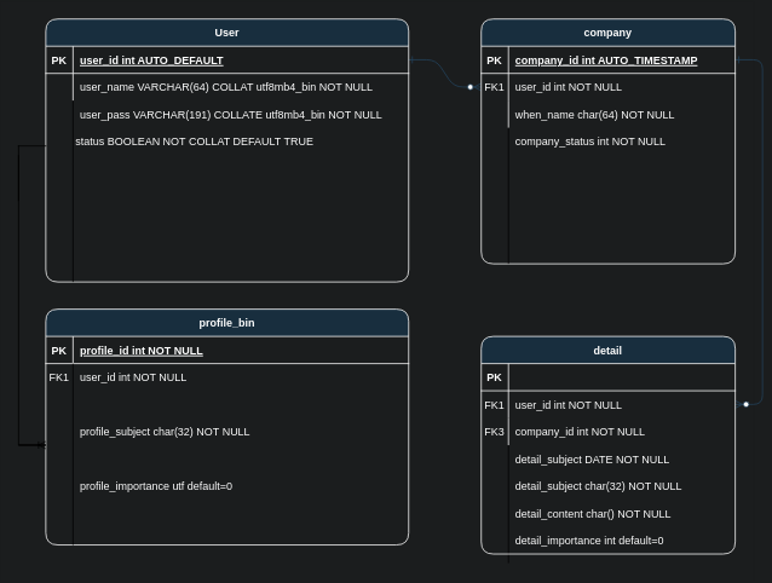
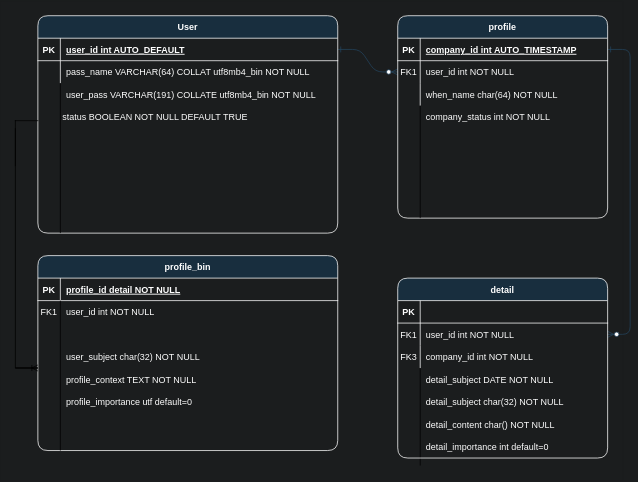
  <mxCell id="0" />
  <mxCell id="1" parent="0" />
  <mxCell id="2" value="" style="edgeStyle=entityRelationEdgeStyle;endArrow=ERzeroToMany;startArrow=ERone;endFill=1;startFill=0;labelBackgroundColor=none;strokeColor=#23445D;fontColor=default;" parent="1" source="15" target="8" edge="1"><mxGeometry width="100" height="100" relative="1" as="geometry"><mxPoint x="350" y="620" as="sourcePoint" /><mxPoint x="450" y="520" as="targetPoint" /></mxGeometry></mxCell>
  <mxCell id="3" value="" style="edgeStyle=entityRelationEdgeStyle;endArrow=ERzeroToMany;startArrow=ERone;endFill=1;startFill=0;labelBackgroundColor=none;strokeColor=#23445D;fontColor=default;" parent="1" source="5" target="49" edge="1"><mxGeometry width="100" height="100" relative="1" as="geometry"><mxPoint x="410" y="80" as="sourcePoint" /><mxPoint x="470" y="105" as="targetPoint" /></mxGeometry></mxCell>
- <mxCell id="4" value="company" style="shape=table;startSize=30;container=1;collapsible=1;childLayout=tableLayout;fixedRows=1;rowLines=0;fontStyle=1;align=center;resizeLast=1;rounded=1;labelBackgroundColor=none;fillColor=#182E3E;strokeColor=#FFFFFF;fontColor=#FFFFFF;" parent="1" vertex="1"><mxGeometry x="530" y="20" width="280" height="270" as="geometry" /></mxCell>
+ <mxCell id="4" value="profile" style="shape=table;startSize=30;container=1;collapsible=1;childLayout=tableLayout;fixedRows=1;rowLines=0;fontStyle=1;align=center;resizeLast=1;rounded=1;labelBackgroundColor=none;fillColor=#182E3E;strokeColor=#FFFFFF;fontColor=#FFFFFF;" parent="1" vertex="1"><mxGeometry x="530" y="20" width="280" height="270" as="geometry" /></mxCell>
  <mxCell id="5" value="" style="shape=partialRectangle;collapsible=0;dropTarget=0;pointerEvents=0;fillColor=none;points=[[0,0.5],[1,0.5]];portConstraint=eastwest;top=0;left=0;right=0;bottom=1;rounded=1;labelBackgroundColor=none;strokeColor=#FFFFFF;fontColor=#FFFFFF;" parent="4" vertex="1"><mxGeometry y="30" width="280" height="30" as="geometry" /></mxCell>
  <mxCell id="6" value="PK" style="shape=partialRectangle;overflow=hidden;connectable=0;fillColor=none;top=0;left=0;bottom=0;right=0;fontStyle=1;rounded=1;labelBackgroundColor=none;strokeColor=#FFFFFF;fontColor=#FFFFFF;" parent="5" vertex="1"><mxGeometry width="30" height="30" as="geometry"><mxRectangle width="30" height="30" as="alternateBounds" /></mxGeometry></mxCell>
  <mxCell id="7" value="company_id int AUTO_TIMESTAMP" style="shape=partialRectangle;overflow=hidden;connectable=0;fillColor=none;top=0;left=0;bottom=0;right=0;align=left;spacingLeft=6;fontStyle=5;rounded=1;labelBackgroundColor=none;strokeColor=#FFFFFF;fontColor=#FFFFFF;" parent="5" vertex="1"><mxGeometry x="30" width="250" height="30" as="geometry"><mxRectangle width="250" height="30" as="alternateBounds" /></mxGeometry></mxCell>
  <mxCell id="8" value="" style="shape=partialRectangle;collapsible=0;dropTarget=0;pointerEvents=0;fillColor=none;points=[[0,0.5],[1,0.5]];portConstraint=eastwest;top=0;left=0;right=0;bottom=0;rounded=1;labelBackgroundColor=none;strokeColor=#FFFFFF;fontColor=#FFFFFF;" parent="4" vertex="1"><mxGeometry y="60" width="280" height="30" as="geometry" /></mxCell>
  <mxCell id="9" value="FK1" style="shape=partialRectangle;overflow=hidden;connectable=0;fillColor=none;top=0;left=0;bottom=0;right=0;rounded=1;labelBackgroundColor=none;strokeColor=#FFFFFF;fontColor=#FFFFFF;" parent="8" vertex="1"><mxGeometry width="30" height="30" as="geometry"><mxRectangle width="30" height="30" as="alternateBounds" /></mxGeometry></mxCell>
  <mxCell id="10" value="user_id int NOT NULL" style="shape=partialRectangle;overflow=hidden;connectable=0;fillColor=none;top=0;left=0;bottom=0;right=0;align=left;spacingLeft=6;rounded=1;labelBackgroundColor=none;strokeColor=#FFFFFF;fontColor=#FFFFFF;" parent="8" vertex="1"><mxGeometry x="30" width="250" height="30" as="geometry"><mxRectangle width="250" height="30" as="alternateBounds" /></mxGeometry></mxCell>
  <mxCell id="11" value="" style="shape=partialRectangle;collapsible=0;dropTarget=0;pointerEvents=0;fillColor=none;points=[[0,0.5],[1,0.5]];portConstraint=eastwest;top=0;left=0;right=0;bottom=0;rounded=1;labelBackgroundColor=none;strokeColor=#FFFFFF;fontColor=#FFFFFF;" parent="4" vertex="1"><mxGeometry y="90" width="280" height="30" as="geometry" /></mxCell>
  <mxCell id="12" value="" style="shape=partialRectangle;overflow=hidden;connectable=0;fillColor=none;top=0;left=0;bottom=0;right=0;rounded=1;labelBackgroundColor=none;strokeColor=#FFFFFF;fontColor=#FFFFFF;" parent="11" vertex="1"><mxGeometry width="30" height="30" as="geometry"><mxRectangle width="30" height="30" as="alternateBounds" /></mxGeometry></mxCell>
  <mxCell id="13" value="when_name char(64) NOT NULL" style="shape=partialRectangle;overflow=hidden;connectable=0;fillColor=none;top=0;left=0;bottom=0;right=0;align=left;spacingLeft=6;rounded=1;labelBackgroundColor=none;strokeColor=#FFFFFF;fontColor=#FFFFFF;" parent="11" vertex="1"><mxGeometry x="30" width="250" height="30" as="geometry"><mxRectangle width="250" height="30" as="alternateBounds" /></mxGeometry></mxCell>
  <mxCell id="14" value="User" style="shape=table;startSize=30;container=1;collapsible=1;childLayout=tableLayout;fixedRows=1;rowLines=0;fontStyle=1;align=center;resizeLast=1;rounded=1;labelBackgroundColor=none;fillColor=#182E3E;strokeColor=#FFFFFF;fontColor=#FFFFFF;" parent="1" vertex="1"><mxGeometry x="50" y="20" width="400" height="290" as="geometry" /></mxCell>
  <mxCell id="15" value="" style="shape=partialRectangle;collapsible=0;dropTarget=0;pointerEvents=0;fillColor=none;points=[[0,0.5],[1,0.5]];portConstraint=eastwest;top=0;left=0;right=0;bottom=1;rounded=1;labelBackgroundColor=none;strokeColor=#FFFFFF;fontColor=#FFFFFF;" parent="14" vertex="1"><mxGeometry y="30" width="400" height="30" as="geometry" /></mxCell>
  <mxCell id="16" value="PK" style="shape=partialRectangle;overflow=hidden;connectable=0;fillColor=none;top=0;left=0;bottom=0;right=0;fontStyle=1;rounded=1;labelBackgroundColor=none;strokeColor=#FFFFFF;fontColor=#FFFFFF;" parent="15" vertex="1"><mxGeometry width="30.0" height="30" as="geometry"><mxRectangle width="30.0" height="30" as="alternateBounds" /></mxGeometry></mxCell>
  <mxCell id="17" value="user_id int AUTO_DEFAULT" style="shape=partialRectangle;overflow=hidden;connectable=0;fillColor=none;top=0;left=0;bottom=0;right=0;align=left;spacingLeft=6;fontStyle=5;rounded=1;labelBackgroundColor=none;strokeColor=#FFFFFF;fontColor=#FFFFFF;" parent="15" vertex="1"><mxGeometry x="30.0" width="370.0" height="30" as="geometry"><mxRectangle width="370.0" height="30" as="alternateBounds" /></mxGeometry></mxCell>
  <mxCell id="18" value="" style="shape=partialRectangle;collapsible=0;dropTarget=0;pointerEvents=0;fillColor=none;points=[[0,0.5],[1,0.5]];portConstraint=eastwest;top=0;left=0;right=0;bottom=0;rounded=1;labelBackgroundColor=none;strokeColor=#FFFFFF;fontColor=#FFFFFF;" parent="14" vertex="1"><mxGeometry y="60" width="400" height="30" as="geometry" /></mxCell>
  <mxCell id="19" value="" style="shape=partialRectangle;overflow=hidden;connectable=0;fillColor=none;top=0;left=0;bottom=0;right=0;rounded=1;labelBackgroundColor=none;strokeColor=#FFFFFF;fontColor=#FFFFFF;" parent="18" vertex="1"><mxGeometry width="30.0" height="30" as="geometry"><mxRectangle width="30.0" height="30" as="alternateBounds" /></mxGeometry></mxCell>
- <mxCell id="20" value="user_name VARCHAR(64) COLLAT utf8mb4_bin NOT NULL" style="shape=partialRectangle;overflow=hidden;connectable=0;fillColor=none;top=0;left=0;bottom=0;right=0;align=left;spacingLeft=6;rounded=1;labelBackgroundColor=none;strokeColor=#FFFFFF;fontColor=#FFFFFF;" parent="18" vertex="1"><mxGeometry x="30.0" width="370.0" height="30" as="geometry"><mxRectangle width="370.0" height="30" as="alternateBounds" /></mxGeometry></mxCell>
+ <mxCell id="20" value="pass_name VARCHAR(64) COLLAT utf8mb4_bin NOT NULL" style="shape=partialRectangle;overflow=hidden;connectable=0;fillColor=none;top=0;left=0;bottom=0;right=0;align=left;spacingLeft=6;rounded=1;labelBackgroundColor=none;strokeColor=#FFFFFF;fontColor=#FFFFFF;" parent="18" vertex="1"><mxGeometry x="30.0" width="370.0" height="30" as="geometry"><mxRectangle width="370.0" height="30" as="alternateBounds" /></mxGeometry></mxCell>
  <mxCell id="21" value="user_pass VARCHAR(191) COLLATE utf8mb4_bin NOT NULL" style="shape=partialRectangle;overflow=hidden;connectable=0;fillColor=none;top=0;left=0;bottom=0;right=0;align=left;spacingLeft=6;labelBackgroundColor=none;rounded=1;strokeColor=#FFFFFF;fontColor=#FFFFFF;" parent="1" vertex="1"><mxGeometry x="80" y="110" width="370" height="30" as="geometry"><mxRectangle width="220.0" height="30" as="alternateBounds" /></mxGeometry></mxCell>
  <mxCell id="22" value="" style="endArrow=none;html=1;rounded=0;" parent="1" edge="1"><mxGeometry width="50" height="50" relative="1" as="geometry"><mxPoint x="80" y="180" as="sourcePoint" /><mxPoint x="80" y="110" as="targetPoint" /><Array as="points" /></mxGeometry></mxCell>
  <mxCell id="23" value="" style="endArrow=none;html=1;rounded=0;" parent="1" edge="1"><mxGeometry width="50" height="50" relative="1" as="geometry"><mxPoint x="560" y="620" as="sourcePoint" /><mxPoint x="560" y="490" as="targetPoint" /></mxGeometry></mxCell>
  <mxCell id="24" value="profile_bin" style="shape=table;startSize=30;container=1;collapsible=1;childLayout=tableLayout;fixedRows=1;rowLines=0;fontStyle=1;align=center;resizeLast=1;rounded=1;labelBackgroundColor=none;fillColor=#182E3E;strokeColor=#FFFFFF;fontColor=#FFFFFF;" parent="1" vertex="1"><mxGeometry x="50" y="340" width="400" height="260" as="geometry" /></mxCell>
  <mxCell id="25" value="" style="shape=partialRectangle;collapsible=0;dropTarget=0;pointerEvents=0;fillColor=none;points=[[0,0.5],[1,0.5]];portConstraint=eastwest;top=0;left=0;right=0;bottom=1;rounded=1;labelBackgroundColor=none;strokeColor=#FFFFFF;fontColor=#FFFFFF;" parent="24" vertex="1"><mxGeometry y="30" width="400" height="30" as="geometry" /></mxCell>
  <mxCell id="26" value="PK" style="shape=partialRectangle;overflow=hidden;connectable=0;fillColor=none;top=0;left=0;bottom=0;right=0;fontStyle=1;rounded=1;labelBackgroundColor=none;strokeColor=#FFFFFF;fontColor=#FFFFFF;" parent="25" vertex="1"><mxGeometry width="30.0" height="30" as="geometry"><mxRectangle width="30.0" height="30" as="alternateBounds" /></mxGeometry></mxCell>
- <mxCell id="27" value="profile_id int NOT NULL " style="shape=partialRectangle;overflow=hidden;connectable=0;fillColor=none;top=0;left=0;bottom=0;right=0;align=left;spacingLeft=6;fontStyle=5;rounded=1;labelBackgroundColor=none;strokeColor=#FFFFFF;fontColor=#FFFFFF;" parent="25" vertex="1"><mxGeometry x="30.0" width="370.0" height="30" as="geometry"><mxRectangle width="370.0" height="30" as="alternateBounds" /></mxGeometry></mxCell>
- <mxCell id="28" value="status BOOLEAN NOT COLLAT DEFAULT TRUE" style="shape=partialRectangle;overflow=hidden;connectable=0;fillColor=none;top=0;left=0;bottom=0;right=0;align=left;spacingLeft=6;labelBackgroundColor=none;rounded=1;strokeColor=#FFFFFF;fontColor=#FFFFFF;" parent="1" vertex="1"><mxGeometry x="75" y="140" width="370" height="30" as="geometry"><mxRectangle width="220.0" height="30" as="alternateBounds" /></mxGeometry></mxCell>
+ <mxCell id="27" value="profile_id detail NOT NULL " style="shape=partialRectangle;overflow=hidden;connectable=0;fillColor=none;top=0;left=0;bottom=0;right=0;align=left;spacingLeft=6;fontStyle=5;rounded=1;labelBackgroundColor=none;strokeColor=#FFFFFF;fontColor=#FFFFFF;" parent="25" vertex="1"><mxGeometry x="30.0" width="370.0" height="30" as="geometry"><mxRectangle width="370.0" height="30" as="alternateBounds" /></mxGeometry></mxCell>
+ <mxCell id="28" value="status BOOLEAN NOT NULL DEFAULT TRUE" style="shape=partialRectangle;overflow=hidden;connectable=0;fillColor=none;top=0;left=0;bottom=0;right=0;align=left;spacingLeft=6;labelBackgroundColor=none;rounded=1;strokeColor=#FFFFFF;fontColor=#FFFFFF;" parent="1" vertex="1"><mxGeometry x="75" y="140" width="370" height="30" as="geometry"><mxRectangle width="220.0" height="30" as="alternateBounds" /></mxGeometry></mxCell>
  <mxCell id="29" value="" style="endArrow=none;html=1;rounded=0;" parent="1" edge="1"><mxGeometry width="50" height="50" relative="1" as="geometry"><mxPoint x="560" y="290" as="sourcePoint" /><mxPoint x="560" y="140" as="targetPoint" /><Array as="points" /></mxGeometry></mxCell>
  <mxCell id="30" value="user_id int NOT NULL" style="shape=partialRectangle;overflow=hidden;connectable=0;fillColor=none;top=0;left=0;bottom=0;right=0;align=left;spacingLeft=6;rounded=1;labelBackgroundColor=none;strokeColor=#FFFFFF;fontColor=#FFFFFF;" parent="1" vertex="1"><mxGeometry x="80" y="400" width="370" height="30" as="geometry"><mxRectangle width="250" height="30" as="alternateBounds" /></mxGeometry></mxCell>
  <mxCell id="31" value="" style="shape=partialRectangle;collapsible=0;dropTarget=0;pointerEvents=0;fillColor=none;points=[[0,0.5],[1,0.5]];portConstraint=eastwest;top=0;left=0;right=0;bottom=0;rounded=1;labelBackgroundColor=none;strokeColor=#FFFFFF;fontColor=#FFFFFF;" parent="1" vertex="1"><mxGeometry x="560" y="480" width="250" height="30" as="geometry" /></mxCell>
  <mxCell id="32" value="" style="shape=partialRectangle;overflow=hidden;connectable=0;fillColor=none;top=0;left=0;bottom=0;right=0;rounded=1;labelBackgroundColor=none;strokeColor=#FFFFFF;fontColor=#FFFFFF;" parent="31" vertex="1"><mxGeometry width="26.786" height="30" as="geometry"><mxRectangle width="30" height="30" as="alternateBounds" /></mxGeometry></mxCell>
  <mxCell id="33" value="detail_subject char(32) NOT NULL" style="shape=partialRectangle;overflow=hidden;connectable=0;fillColor=none;top=0;left=0;bottom=0;right=0;align=left;spacingLeft=6;rounded=1;labelBackgroundColor=none;strokeColor=#FFFFFF;fontColor=#FFFFFF;" parent="1" vertex="1"><mxGeometry x="560" y="520" width="250" height="30" as="geometry"><mxRectangle width="250" height="30" as="alternateBounds" /></mxGeometry></mxCell>
  <mxCell id="34" value="detail_content char() NOT NULL" style="shape=partialRectangle;overflow=hidden;connectable=0;fillColor=none;top=0;left=0;bottom=0;right=0;align=left;spacingLeft=6;rounded=1;labelBackgroundColor=none;strokeColor=#FFFFFF;fontColor=#FFFFFF;" parent="1" vertex="1"><mxGeometry x="560" y="550" width="250" height="30" as="geometry"><mxRectangle width="250" height="30" as="alternateBounds" /></mxGeometry></mxCell>
  <mxCell id="35" value="detail_importance int default=0" style="shape=partialRectangle;overflow=hidden;connectable=0;fillColor=none;top=0;left=0;bottom=0;right=0;align=left;spacingLeft=6;rounded=1;labelBackgroundColor=none;strokeColor=#FFFFFF;fontColor=#FFFFFF;" parent="1" vertex="1"><mxGeometry x="560" y="580" width="250" height="30" as="geometry"><mxRectangle width="250" height="30" as="alternateBounds" /></mxGeometry></mxCell>
  <mxCell id="36" value="" style="endArrow=none;html=1;rounded=0;entryX=0.075;entryY=0.995;entryDx=0;entryDy=0;entryPerimeter=0;" parent="1" edge="1"><mxGeometry width="50" height="50" relative="1" as="geometry"><mxPoint x="80" y="600.07" as="sourcePoint" /><mxPoint x="80" y="399.92" as="targetPoint" /></mxGeometry></mxCell>
  <mxCell id="37" value="FK1" style="shape=partialRectangle;overflow=hidden;connectable=0;fillColor=none;top=0;left=0;bottom=0;right=0;rounded=1;labelBackgroundColor=none;strokeColor=#FFFFFF;fontColor=#FFFFFF;" parent="1" vertex="1"><mxGeometry x="50" y="400" width="30" height="30" as="geometry"><mxRectangle width="30" height="30" as="alternateBounds" /></mxGeometry></mxCell>
- <mxCell id="38" value="profile_subject char(32) NOT NULL" style="shape=partialRectangle;overflow=hidden;connectable=0;fillColor=none;top=0;left=0;bottom=0;right=0;align=left;spacingLeft=6;rounded=1;labelBackgroundColor=none;strokeColor=#FFFFFF;fontColor=#FFFFFF;" parent="1" vertex="1"><mxGeometry x="80" y="460" width="370" height="30" as="geometry"><mxRectangle width="250" height="30" as="alternateBounds" /></mxGeometry></mxCell>
+ <mxCell id="38" value="user_subject char(32) NOT NULL" style="shape=partialRectangle;overflow=hidden;connectable=0;fillColor=none;top=0;left=0;bottom=0;right=0;align=left;spacingLeft=6;rounded=1;labelBackgroundColor=none;strokeColor=#FFFFFF;fontColor=#FFFFFF;" parent="1" vertex="1"><mxGeometry x="80" y="460" width="370" height="30" as="geometry"><mxRectangle width="250" height="30" as="alternateBounds" /></mxGeometry></mxCell>
+ <mxCell id="39" value="profile_context TEXT NOT NULL" style="shape=partialRectangle;overflow=hidden;connectable=0;fillColor=none;top=0;left=0;bottom=0;right=0;align=left;spacingLeft=6;rounded=1;labelBackgroundColor=none;strokeColor=#FFFFFF;fontColor=#FFFFFF;" parent="1" vertex="1"><mxGeometry x="80" y="490" width="370" height="30" as="geometry"><mxRectangle width="250" height="30" as="alternateBounds" /></mxGeometry></mxCell>
  <mxCell id="40" value="company_status int NOT NULL " style="shape=partialRectangle;overflow=hidden;connectable=0;fillColor=none;top=0;left=0;bottom=0;right=0;align=left;spacingLeft=6;labelBackgroundColor=none;rounded=1;strokeColor=#FFFFFF;fontColor=#FFFFFF;" parent="1" vertex="1"><mxGeometry x="560" y="140" width="250" height="30" as="geometry"><mxRectangle width="220.0" height="30" as="alternateBounds" /></mxGeometry></mxCell>
  <mxCell id="41" value="" style="edgeStyle=entityRelationEdgeStyle;fontSize=12;html=1;endArrow=ERoneToMany;rounded=0;entryX=0;entryY=0.5;entryDx=0;entryDy=0;" parent="1" edge="1"><mxGeometry width="100" height="100" relative="1" as="geometry"><mxPoint x="20" y="489.89" as="sourcePoint" /><mxPoint x="50" y="489.89" as="targetPoint" /></mxGeometry></mxCell>
  <mxCell id="42" value="" style="endArrow=none;html=1;rounded=0;" parent="1" edge="1"><mxGeometry width="50" height="50" relative="1" as="geometry"><mxPoint x="20" y="490" as="sourcePoint" /><mxPoint x="20" y="170" as="targetPoint" /></mxGeometry></mxCell>
  <mxCell id="43" value="" style="endArrow=none;html=1;rounded=0;" parent="1" edge="1"><mxGeometry width="50" height="50" relative="1" as="geometry"><mxPoint x="80" y="310" as="sourcePoint" /><mxPoint x="80" y="180" as="targetPoint" /><Array as="points" /></mxGeometry></mxCell>
  <mxCell id="44" value="" style="shape=partialRectangle;whiteSpace=wrap;html=1;bottom=0;right=0;fillColor=none;" parent="1" vertex="1"><mxGeometry x="20" y="160" width="30" height="60" as="geometry" /></mxCell>
  <mxCell id="45" value="profile_importance utf default=0" style="shape=partialRectangle;overflow=hidden;connectable=0;fillColor=none;top=0;left=0;bottom=0;right=0;align=left;spacingLeft=6;rounded=1;labelBackgroundColor=none;strokeColor=#FFFFFF;fontColor=#FFFFFF;" parent="1" vertex="1"><mxGeometry x="80" y="520" width="370" height="30" as="geometry"><mxRectangle width="250" height="30" as="alternateBounds" /></mxGeometry></mxCell>
  <mxCell id="46" value="detail" style="shape=table;startSize=30;container=1;collapsible=1;childLayout=tableLayout;fixedRows=1;rowLines=0;fontStyle=1;align=center;resizeLast=1;rounded=1;labelBackgroundColor=none;fillColor=#182E3E;strokeColor=#FFFFFF;fontColor=#FFFFFF;" parent="1" vertex="1"><mxGeometry x="530" y="370" width="280" height="240.0" as="geometry" /></mxCell>
  <mxCell id="47" value="" style="shape=partialRectangle;collapsible=0;dropTarget=0;pointerEvents=0;fillColor=none;points=[[0,0.5],[1,0.5]];portConstraint=eastwest;top=0;left=0;right=0;bottom=1;rounded=1;labelBackgroundColor=none;strokeColor=#FFFFFF;fontColor=#FFFFFF;" parent="46" vertex="1"><mxGeometry y="30" width="280" height="30" as="geometry" /></mxCell>
  <mxCell id="48" value="PK" style="shape=partialRectangle;overflow=hidden;connectable=0;fillColor=none;top=0;left=0;bottom=0;right=0;fontStyle=1;rounded=1;labelBackgroundColor=none;strokeColor=#FFFFFF;fontColor=#FFFFFF;" parent="47" vertex="1"><mxGeometry width="30" height="30" as="geometry"><mxRectangle width="30" height="30" as="alternateBounds" /></mxGeometry></mxCell>
  <mxCell id="49" value="" style="shape=partialRectangle;collapsible=0;dropTarget=0;pointerEvents=0;fillColor=none;points=[[0,0.5],[1,0.5]];portConstraint=eastwest;top=0;left=0;right=0;bottom=0;rounded=1;labelBackgroundColor=none;strokeColor=#FFFFFF;fontColor=#FFFFFF;" parent="46" vertex="1"><mxGeometry y="60" width="280" height="30" as="geometry" /></mxCell>
  <mxCell id="50" value="FK1" style="shape=partialRectangle;overflow=hidden;connectable=0;fillColor=none;top=0;left=0;bottom=0;right=0;rounded=1;labelBackgroundColor=none;strokeColor=#FFFFFF;fontColor=#FFFFFF;" parent="49" vertex="1"><mxGeometry width="30" height="30" as="geometry"><mxRectangle width="30" height="30" as="alternateBounds" /></mxGeometry></mxCell>
  <mxCell id="51" value="user_id int NOT NULL" style="shape=partialRectangle;overflow=hidden;connectable=0;fillColor=none;top=0;left=0;bottom=0;right=0;align=left;spacingLeft=6;rounded=1;labelBackgroundColor=none;strokeColor=#FFFFFF;fontColor=#FFFFFF;" parent="49" vertex="1"><mxGeometry x="30" width="250" height="30" as="geometry"><mxRectangle width="250" height="30" as="alternateBounds" /></mxGeometry></mxCell>
  <mxCell id="52" value="" style="shape=partialRectangle;collapsible=0;dropTarget=0;pointerEvents=0;fillColor=none;points=[[0,0.5],[1,0.5]];portConstraint=eastwest;top=0;left=0;right=0;bottom=0;rounded=1;labelBackgroundColor=none;strokeColor=#FFFFFF;fontColor=#FFFFFF;" parent="46" vertex="1"><mxGeometry y="90" width="280" height="30" as="geometry" /></mxCell>
  <mxCell id="53" value="" style="shape=partialRectangle;overflow=hidden;connectable=0;fillColor=none;top=0;left=0;bottom=0;right=0;rounded=1;labelBackgroundColor=none;strokeColor=#FFFFFF;fontColor=#FFFFFF;" parent="52" vertex="1"><mxGeometry width="30" height="30" as="geometry"><mxRectangle width="30" height="30" as="alternateBounds" /></mxGeometry></mxCell>
  <mxCell id="54" value="company_id int NOT NULL" style="shape=partialRectangle;overflow=hidden;connectable=0;fillColor=none;top=0;left=0;bottom=0;right=0;align=left;spacingLeft=6;rounded=1;labelBackgroundColor=none;strokeColor=#FFFFFF;fontColor=#FFFFFF;" parent="52" vertex="1"><mxGeometry x="30" width="250" height="30" as="geometry"><mxRectangle width="250" height="30" as="alternateBounds" /></mxGeometry></mxCell>
  <mxCell id="55" value="detail_subject DATE NOT NULL" style="shape=partialRectangle;overflow=hidden;connectable=0;fillColor=none;top=0;left=0;bottom=0;right=0;align=left;spacingLeft=6;rounded=1;labelBackgroundColor=none;strokeColor=#FFFFFF;fontColor=#FFFFFF;" vertex="1" parent="1"><mxGeometry x="560" y="490" width="250" height="30" as="geometry"><mxRectangle width="250" height="30" as="alternateBounds" /></mxGeometry></mxCell>
  <mxCell id="56" value="FK3" style="shape=partialRectangle;overflow=hidden;connectable=0;fillColor=none;top=0;left=0;bottom=0;right=0;rounded=1;labelBackgroundColor=none;strokeColor=#FFFFFF;fontColor=#FFFFFF;" vertex="1" parent="1"><mxGeometry x="530" y="460" width="30" height="30" as="geometry"><mxRectangle width="30" height="30" as="alternateBounds" /></mxGeometry></mxCell>
